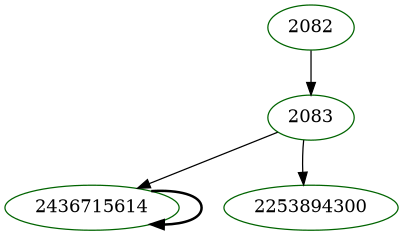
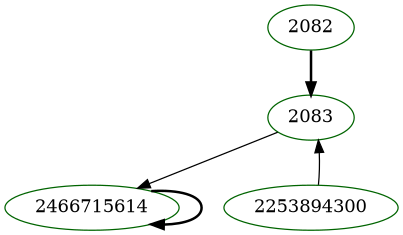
  digraph {
    node [color=darkgreen]
    edge [style=bold]
    2082
    2083
-   2466715614 [label=2436715614]
+   2466715614
    n4 [label=2253894300]
-   2082 -> 2083 [style=solid]
+   2082 -> 2083
    2083 -> 2466715614 [style=solid]
    2466715614 -> 2466715614
-   2083 -> n4 [style=solid]
+   n4 -> 2083 [style=solid]
  }
